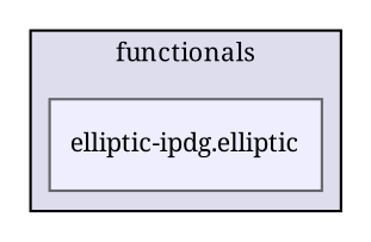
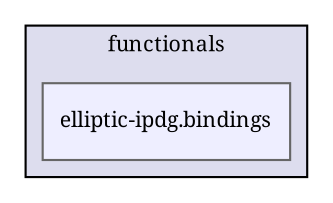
  digraph {
    compound=true
    fontname="Noto Serif"
-   n1 [fillcolor="#eeeeff" fontname="Noto Serif" fontsize=10 label="elliptic-ipdg.elliptic" pencolor=black shape=box style=filled color=gray40]
+   n1 [fillcolor="#eeeeff" fontname="Noto Serif" fontsize=10 label="elliptic-ipdg.bindings" pencolor=black shape=box style=filled color=gray40]
    subgraph cluster_1 {
      bgcolor="#ddddee"
      fontsize=10
      label=functionals
      pencolor=black
      n1
    }
  }
